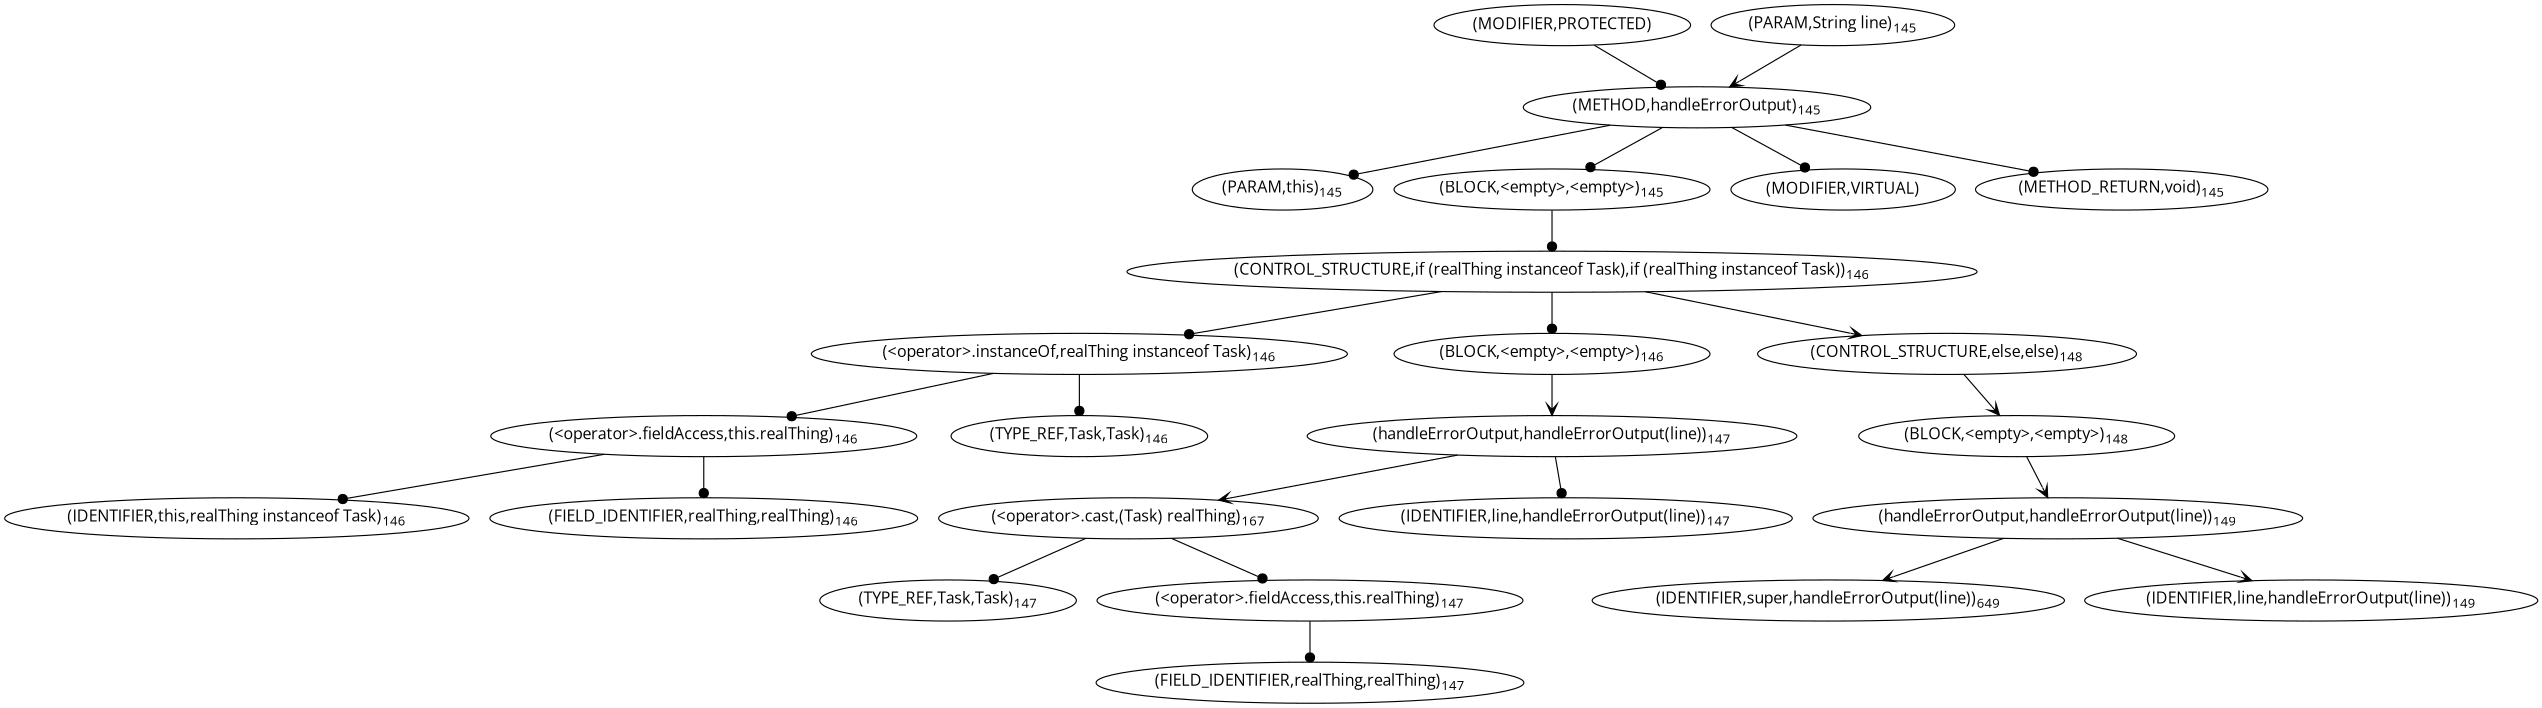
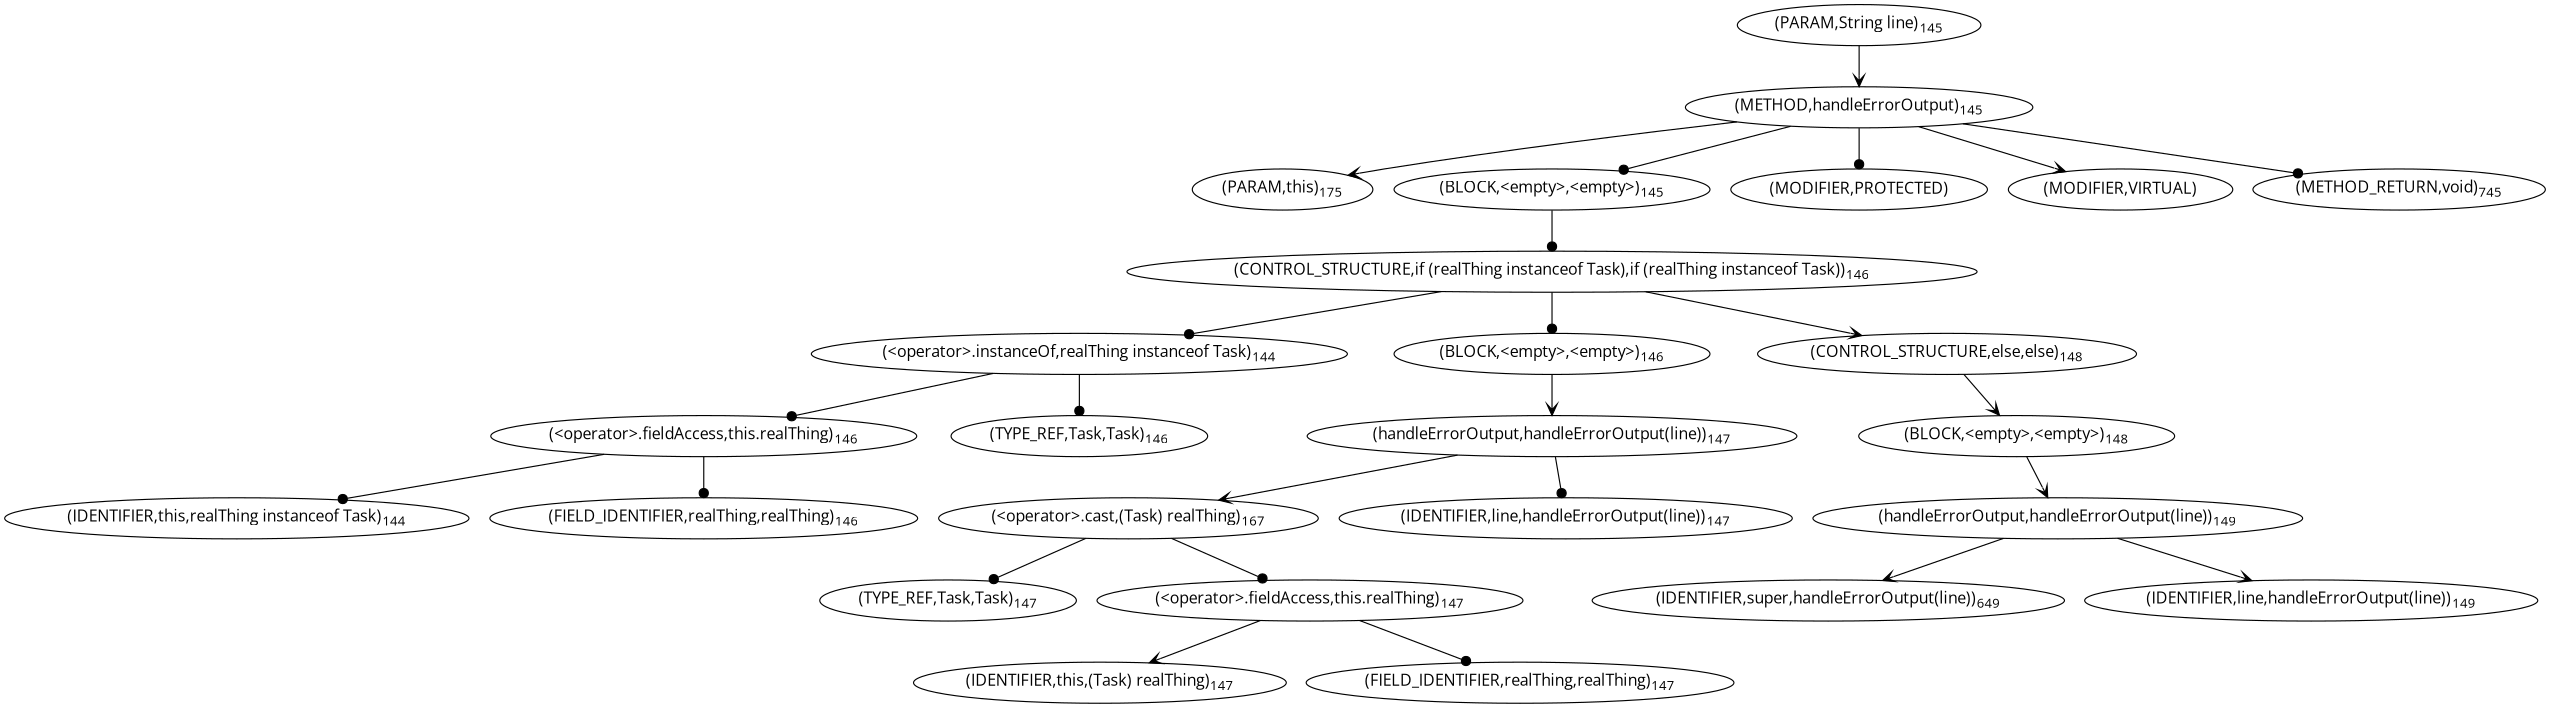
  digraph {
    fontname="Open Sans"
    node [fontname="Open Sans"]
    edge [arrowhead=dot fontname="Open Sans"]
    n1 [label=<(METHOD,handleErrorOutput)<SUB>145</SUB>>]
-   n2 [label=<(PARAM,this)<SUB>145</SUB>>]
+   n2 [label=<(PARAM,this)<SUB>175</SUB>>]
    n3 [label=<(BLOCK,&lt;empty&gt;,&lt;empty&gt;)<SUB>145</SUB>>]
    n4 [label=<(MODIFIER,PROTECTED)>]
    n5 [label=<(MODIFIER,VIRTUAL)>]
-   n6 [label=<(METHOD_RETURN,void)<SUB>145</SUB>>]
+   n6 [label=<(METHOD_RETURN,void)<SUB>745</SUB>>]
    n7 [label=<(PARAM,String line)<SUB>145</SUB>>]
    n8 [label=<(CONTROL_STRUCTURE,if (realThing instanceof Task),if (realThing instanceof Task))<SUB>146</SUB>>]
-   n9 [label=<(&lt;operator&gt;.instanceOf,realThing instanceof Task)<SUB>146</SUB>>]
+   n9 [label=<(&lt;operator&gt;.instanceOf,realThing instanceof Task)<SUB>144</SUB>>]
    n10 [label=<(BLOCK,&lt;empty&gt;,&lt;empty&gt;)<SUB>146</SUB>>]
    n11 [label=<(CONTROL_STRUCTURE,else,else)<SUB>148</SUB>>]
    n12 [label=<(&lt;operator&gt;.fieldAccess,this.realThing)<SUB>146</SUB>>]
    n13 [label=<(TYPE_REF,Task,Task)<SUB>146</SUB>>]
    n14 [label=<(handleErrorOutput,handleErrorOutput(line))<SUB>147</SUB>>]
    n15 [label=<(BLOCK,&lt;empty&gt;,&lt;empty&gt;)<SUB>148</SUB>>]
-   n16 [label=<(IDENTIFIER,this,realThing instanceof Task)<SUB>146</SUB>>]
+   n16 [label=<(IDENTIFIER,this,realThing instanceof Task)<SUB>144</SUB>>]
    n17 [label=<(FIELD_IDENTIFIER,realThing,realThing)<SUB>146</SUB>>]
    n18 [label=<(&lt;operator&gt;.cast,(Task) realThing)<SUB>167</SUB>>]
    n19 [label=<(IDENTIFIER,line,handleErrorOutput(line))<SUB>147</SUB>>]
    n20 [label=<(TYPE_REF,Task,Task)<SUB>147</SUB>>]
    n21 [label=<(&lt;operator&gt;.fieldAccess,this.realThing)<SUB>147</SUB>>]
+   n22 [label=<(IDENTIFIER,this,(Task) realThing)<SUB>147</SUB>>]
    n23 [label=<(FIELD_IDENTIFIER,realThing,realThing)<SUB>147</SUB>>]
    n24 [label=<(handleErrorOutput,handleErrorOutput(line))<SUB>149</SUB>>]
    n25 [label=<(IDENTIFIER,super,handleErrorOutput(line))<SUB>649</SUB>>]
    n26 [label=<(IDENTIFIER,line,handleErrorOutput(line))<SUB>149</SUB>>]
-   n1 -> n2
+   n1 -> n2 [arrowhead=vee]
    n1 -> n3
-   n4 -> n1
-   n1 -> n5
+   n1 -> n4
+   n1 -> n5 [arrowhead=vee]
    n1 -> n6
    n3 -> n8
    n7 -> n1 [arrowhead=vee]
    n8 -> n9
    n8 -> n10
    n8 -> n11 [arrowhead=vee]
    n9 -> n12
    n9 -> n13
    n10 -> n14 [arrowhead=vee]
    n11 -> n15 [arrowhead=vee]
    n12 -> n16
    n12 -> n17
    n14 -> n18 [arrowhead=vee]
    n14 -> n19
    n15 -> n24 [arrowhead=vee]
    n18 -> n20
    n18 -> n21
+   n21 -> n22 [arrowhead=vee]
    n21 -> n23
    n24 -> n25 [arrowhead=vee]
    n24 -> n26 [arrowhead=vee]
  }
